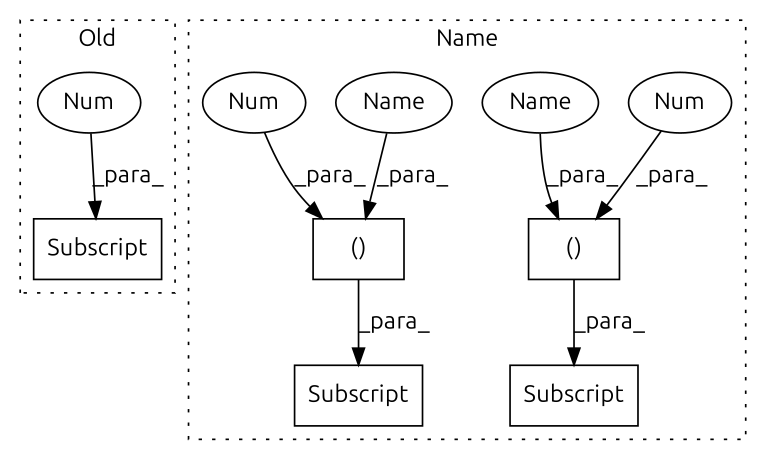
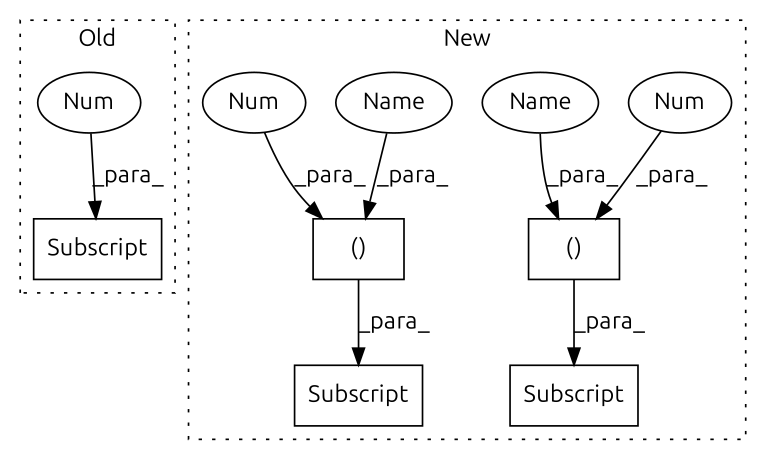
  digraph {
    fontname=Ubuntu
    node [a=63 l=3 shape=box fontname=Ubuntu]
    edge [fontname=Ubuntu]
    n1 [l="4,0" label=Subscript s="4099,0"]
    n2 [a=76 l=1 label=Num s=4101 shape=ellipse]
    n3 [a=54 label="()" s=4107]
    n4 [a=76 l=1 label=Num s=4109 shape=ellipse]
    n5 [l="10,0" label=Subscript s="4101,0"]
    n6 [a=54 label="()" s=4134]
    n7 [l="10,0" label=Subscript s="4128,0"]
    n8 [a=76 l=1 label=Num s=4136 shape=ellipse]
    n9 [a=87 label=Name s=4104 shape=ellipse]
    n10 [a=87 label=Name s=4131 shape=ellipse]
    subgraph cluster_1 {
      label=Old
      style=dotted
      n1
      n2
    }
    subgraph cluster_2 {
-     label=Name
+     label=New
      style=dotted
      n3
      n4
      n5
      n6
      n7
      n8
      n9
      n10
    }
    n2 -> n1 [label=_para_]
    n3 -> n5 [label=_para_]
    n4 -> n3 [label=_para_]
    n6 -> n7 [label=_para_]
    n8 -> n6 [label=_para_]
    n9 -> n3 [label=_para_]
    n10 -> n6 [label=_para_]
  }
